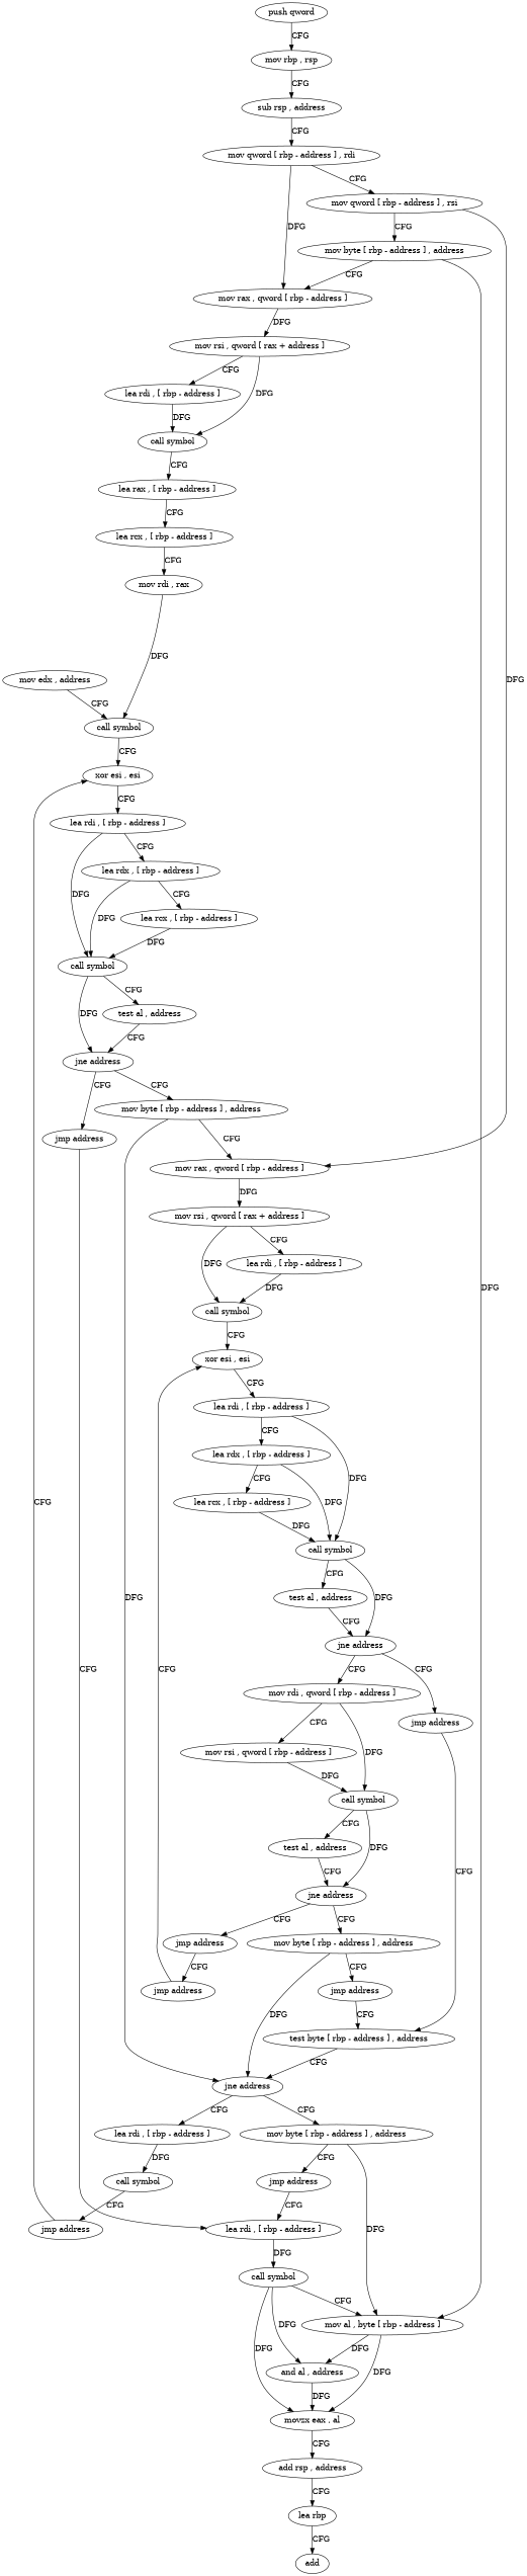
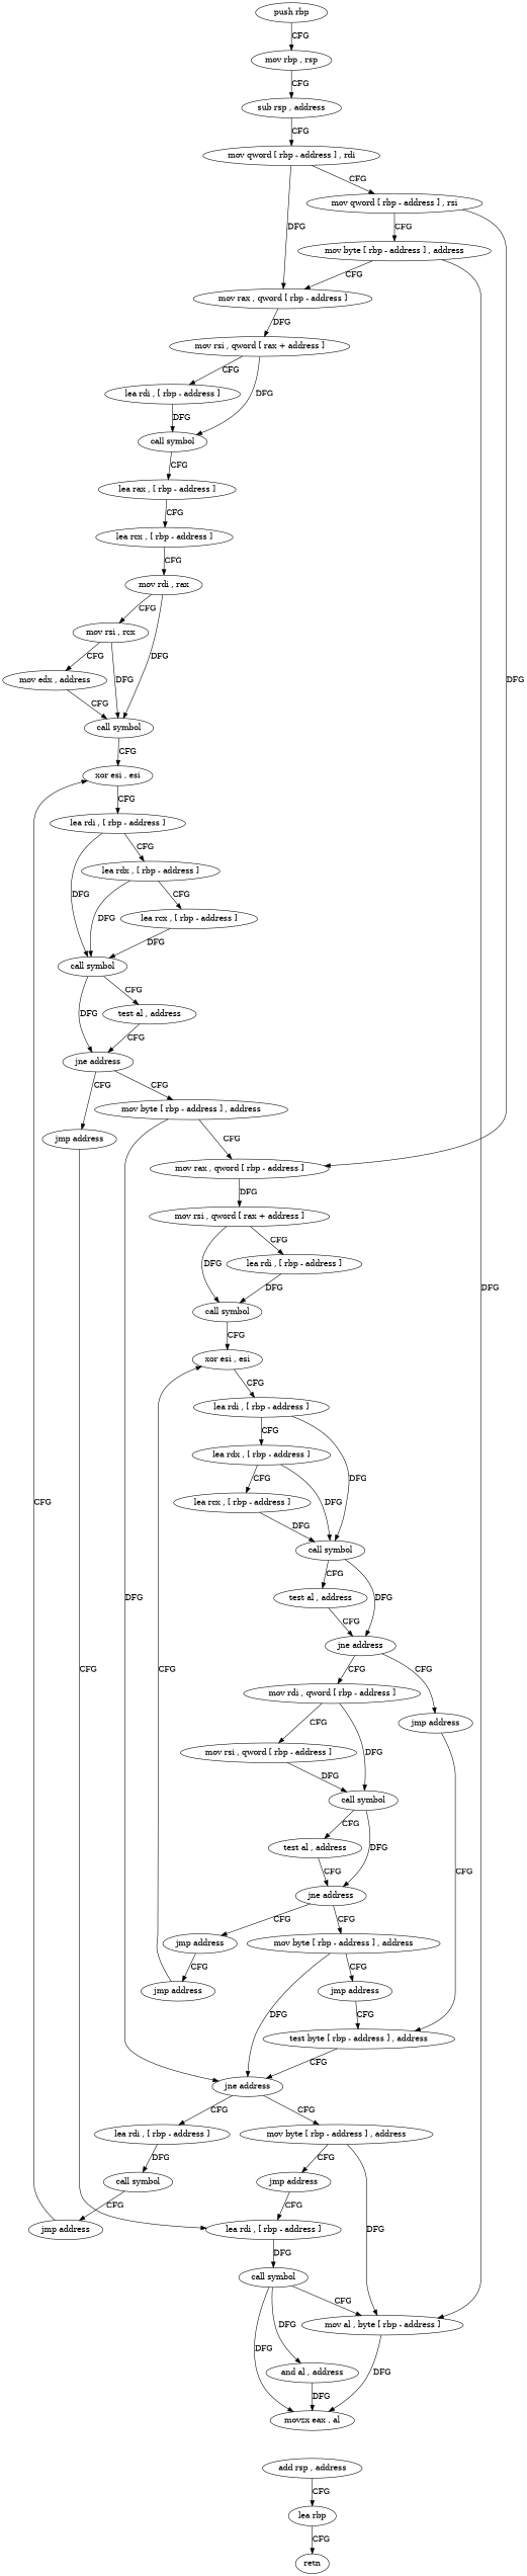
  digraph {
-   n1 [label="push qword"]
+   n1 [label="push rbp"]
    n2 [label="mov rbp , rsp"]
    n3 [label="sub rsp , address"]
    n4 [label="mov qword [ rbp - address ] , rdi"]
    n5 [label="mov qword [ rbp - address ] , rsi"]
    n6 [label="mov rax , qword [ rbp - address ]"]
    n7 [label="mov byte [ rbp - address ] , address"]
    n8 [label="mov rax , qword [ rbp - address ]"]
    n9 [label="mov rsi , qword [ rax + address ]"]
    n10 [label="mov al , byte [ rbp - address ]"]
    n11 [label="mov rsi , qword [ rax + address ]"]
    n12 [label="and al , address"]
    n13 [label="movzx eax , al"]
    n14 [label="lea rdi , [ rbp - address ]"]
    n15 [label="call symbol"]
    n16 [label="lea rax , [ rbp - address ]"]
    n17 [label="lea rcx , [ rbp - address ]"]
    n18 [label="mov rdi , rax"]
+   n19 [label="mov rsi , rcx"]
    n20 [label="call symbol"]
    n21 [label="mov edx , address"]
    n22 [label="xor esi , esi"]
    n23 [label="lea rdi , [ rbp - address ]"]
    n24 [label="lea rdx , [ rbp - address ]"]
    n25 [label="call symbol"]
    n26 [label="mov byte [ rbp - address ] , address"]
    n27 [label="jne address"]
    n28 [label="lea rdi , [ rbp - address ]"]
    n29 [label="mov byte [ rbp - address ] , address"]
    n30 [label="lea rdi , [ rbp - address ]"]
    n31 [label="call symbol"]
    n32 [label="xor esi , esi"]
    n33 [label="lea rdi , [ rbp - address ]"]
    n34 [label="lea rdx , [ rbp - address ]"]
    n35 [label="call symbol"]
    n36 [label="jmp address"]
    n37 [label="lea rdi , [ rbp - address ]"]
    n38 [label="call symbol"]
    n39 [label="mov rdi , qword [ rbp - address ]"]
    n40 [label="mov rsi , qword [ rbp - address ]"]
    n41 [label="call symbol"]
    n42 [label="test al , address"]
    n43 [label="jne address"]
    n44 [label="mov byte [ rbp - address ] , address"]
    n45 [label="jmp address"]
    n46 [label="jmp address"]
    n47 [label="jmp address"]
    n48 [label="test byte [ rbp - address ] , address"]
    n49 [label="jmp address"]
    n50 [label="add rsp , address"]
    n51 [label="lea rbp"]
-   n52 [label=add]
+   n52 [label=retn]
    n53 [label="call symbol"]
    n54 [label="jmp address"]
    n55 [label="jmp address"]
    n56 [label="lea rcx , [ rbp - address ]"]
    n57 [label="test al , address"]
    n58 [label="jne address"]
    n59 [label="lea rcx , [ rbp - address ]"]
    n60 [label="test al , address"]
    n61 [label="jne address"]
    n1 -> n2 [label=CFG]
    n2 -> n3 [label=CFG]
    n3 -> n4 [label=CFG]
    n4 -> n5 [label=CFG]
    n4 -> n6 [label=DFG]
    n5 -> n7 [label=CFG]
    n5 -> n8 [label=DFG]
    n6 -> n9 [label=DFG]
    n7 -> n6 [label=CFG]
    n7 -> n10 [label=DFG]
    n8 -> n11 [label=DFG]
    n9 -> n14 [label=CFG]
    n9 -> n15 [label=DFG]
-   n10 -> n12 [label=DFG]
    n10 -> n13 [label=DFG]
    n11 -> n30 [label=CFG]
    n11 -> n31 [label=DFG]
    n12 -> n13 [label=DFG]
-   n13 -> n50 [label=CFG]
    n14 -> n15 [label=DFG]
    n15 -> n16 [label=CFG]
    n16 -> n17 [label=CFG]
    n17 -> n18 [label=CFG]
+   n18 -> n19 [label=CFG]
    n18 -> n20 [label=DFG]
+   n19 -> n20 [label=DFG]
+   n19 -> n21 [label=CFG]
    n20 -> n22 [label=CFG]
    n21 -> n20 [label=CFG]
    n22 -> n23 [label=CFG]
    n23 -> n24 [label=CFG]
    n23 -> n25 [label=DFG]
    n24 -> n25 [label=DFG]
    n24 -> n59 [label=CFG]
    n25 -> n60 [label=CFG]
    n25 -> n61 [label=DFG]
    n26 -> n8 [label=CFG]
    n26 -> n27 [label=DFG]
    n27 -> n28 [label=CFG]
    n27 -> n29 [label=CFG]
    n28 -> n53 [label=DFG]
    n29 -> n10 [label=DFG]
    n29 -> n54 [label=CFG]
    n30 -> n31 [label=DFG]
    n31 -> n32 [label=CFG]
    n32 -> n33 [label=CFG]
    n33 -> n34 [label=CFG]
    n33 -> n35 [label=DFG]
    n34 -> n35 [label=DFG]
    n34 -> n56 [label=CFG]
    n35 -> n57 [label=CFG]
    n35 -> n58 [label=DFG]
    n36 -> n37 [label=CFG]
    n37 -> n38 [label=DFG]
    n38 -> n10 [label=CFG]
    n38 -> n12 [label=DFG]
    n38 -> n13 [label=DFG]
    n39 -> n40 [label=CFG]
    n39 -> n41 [label=DFG]
    n40 -> n41 [label=DFG]
    n41 -> n42 [label=CFG]
    n41 -> n43 [label=DFG]
    n42 -> n43 [label=CFG]
    n43 -> n44 [label=CFG]
    n43 -> n45 [label=CFG]
    n44 -> n27 [label=DFG]
    n44 -> n46 [label=CFG]
    n45 -> n47 [label=CFG]
    n46 -> n48 [label=CFG]
    n47 -> n32 [label=CFG]
    n48 -> n27 [label=CFG]
    n49 -> n48 [label=CFG]
    n50 -> n51 [label=CFG]
    n51 -> n52 [label=CFG]
    n53 -> n55 [label=CFG]
    n54 -> n37 [label=CFG]
    n55 -> n22 [label=CFG]
    n56 -> n35 [label=DFG]
    n57 -> n58 [label=CFG]
    n58 -> n39 [label=CFG]
    n58 -> n49 [label=CFG]
    n59 -> n25 [label=DFG]
    n60 -> n61 [label=CFG]
    n61 -> n26 [label=CFG]
    n61 -> n36 [label=CFG]
  }
